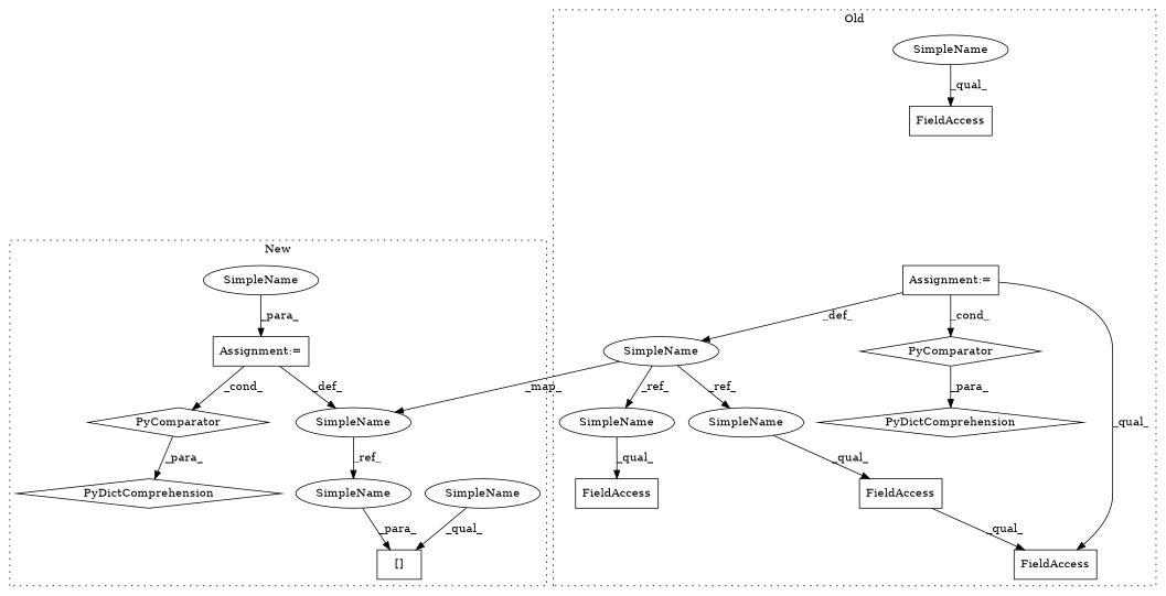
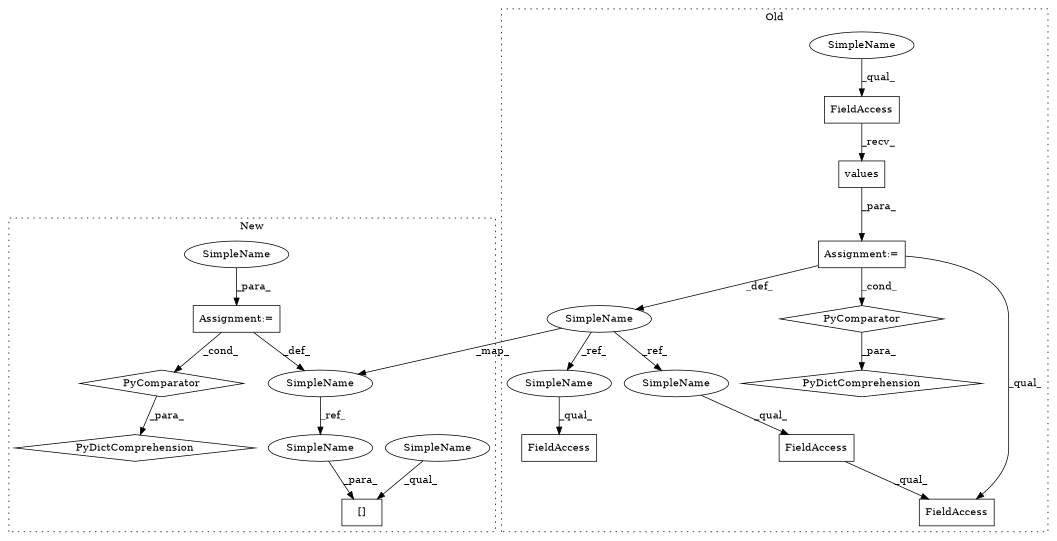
  digraph {
    node [a=42 l=2 s=1454 shape=box]
    n1 [a=110 l=137 label=PyDictComprehension shape=diamond]
    n2 [a=113 l=36 label=PyComparator s=1547 shape=diamond]
    n3 [a=7 l=36 label="Assignment:=" s=1547]
    n4 [a=22 l=17 label=FieldAccess]
    n5 [a=22 l=8 label=FieldAccess s=1481]
+   n6 [a=32 l=8 label=values s=1566]
    n7 [a=22 l=10 label=FieldAccess s=1555]
    n8 [a=22 l=22 label=FieldAccess]
    n9 [label=SimpleName s=1550 shape=ellipse]
    n10 [l=3 label=SimpleName s=1555 shape=ellipse]
    n11 [label=SimpleName s=1481 shape=ellipse]
    n12 [label=SimpleName shape=ellipse]
    n13 [a=110 l=115 label=PyDictComprehension s=1442 shape=diamond]
    n14 [a=113 l=25 label=PyComparator s=1524 shape=diamond]
    n15 [a=7 l=25 label="Assignment:=" s=1524]
    n16 [a=2 l="4,1" label="[]" s="1454,1465"]
    n17 [l=7 label=SimpleName s=1527 shape=ellipse]
    n18 [l=7 label=SimpleName s=1458 shape=ellipse]
    n19 [l=3 label=SimpleName shape=ellipse]
    n20 [l=3 label=SimpleName s=1537 shape=ellipse]
    subgraph cluster_1 {
      label=Old
      style=dotted
      n1
      n2
      n3
      n4
      n5
+     n6
      n7
      n8
      n9
      n10
      n11
      n12
    }
    subgraph cluster_2 {
      label=New
      style=dotted
      n13
      n14
      n15
      n16
      n17
      n18
      n19
      n20
    }
    n2 -> n1 [label=_para_]
    n3 -> n2 [label=_cond_]
    n3 -> n8 [label=_qual_]
    n3 -> n9 [label=_def_]
    n4 -> n8 [label=_qual_]
+   n6 -> n3 [label=_para_]
+   n7 -> n6 [label=_recv_]
    n9 -> n11 [label=_ref_]
    n9 -> n12 [label=_ref_]
    n9 -> n17 [label=_map_]
    n10 -> n7 [label=_qual_]
    n11 -> n5 [label=_qual_]
    n12 -> n4 [label=_qual_]
    n14 -> n13 [label=_para_]
    n15 -> n14 [label=_cond_]
    n15 -> n17 [label=_def_]
    n17 -> n18 [label=_ref_]
    n18 -> n16 [label=_para_]
    n19 -> n16 [label=_qual_]
    n20 -> n15 [label=_para_]
  }
